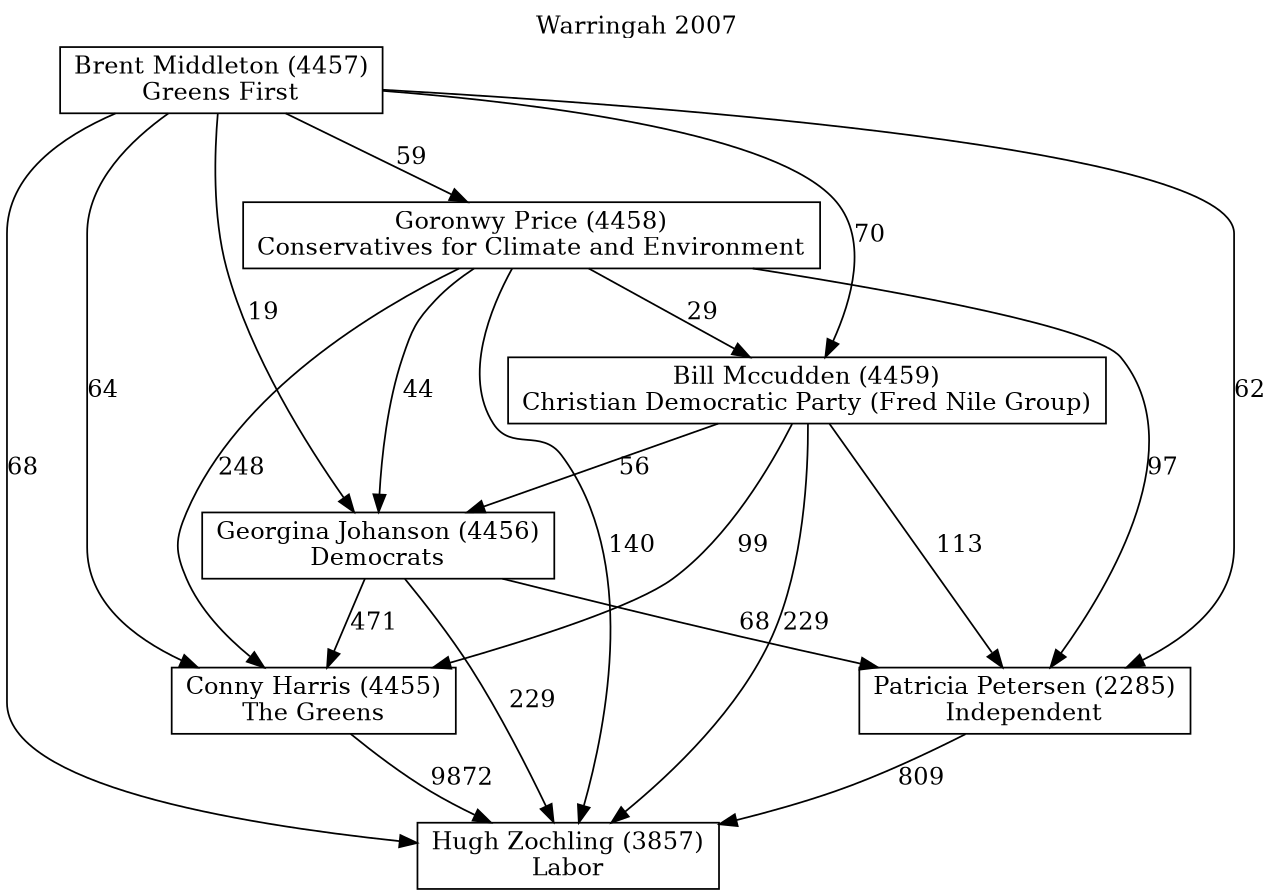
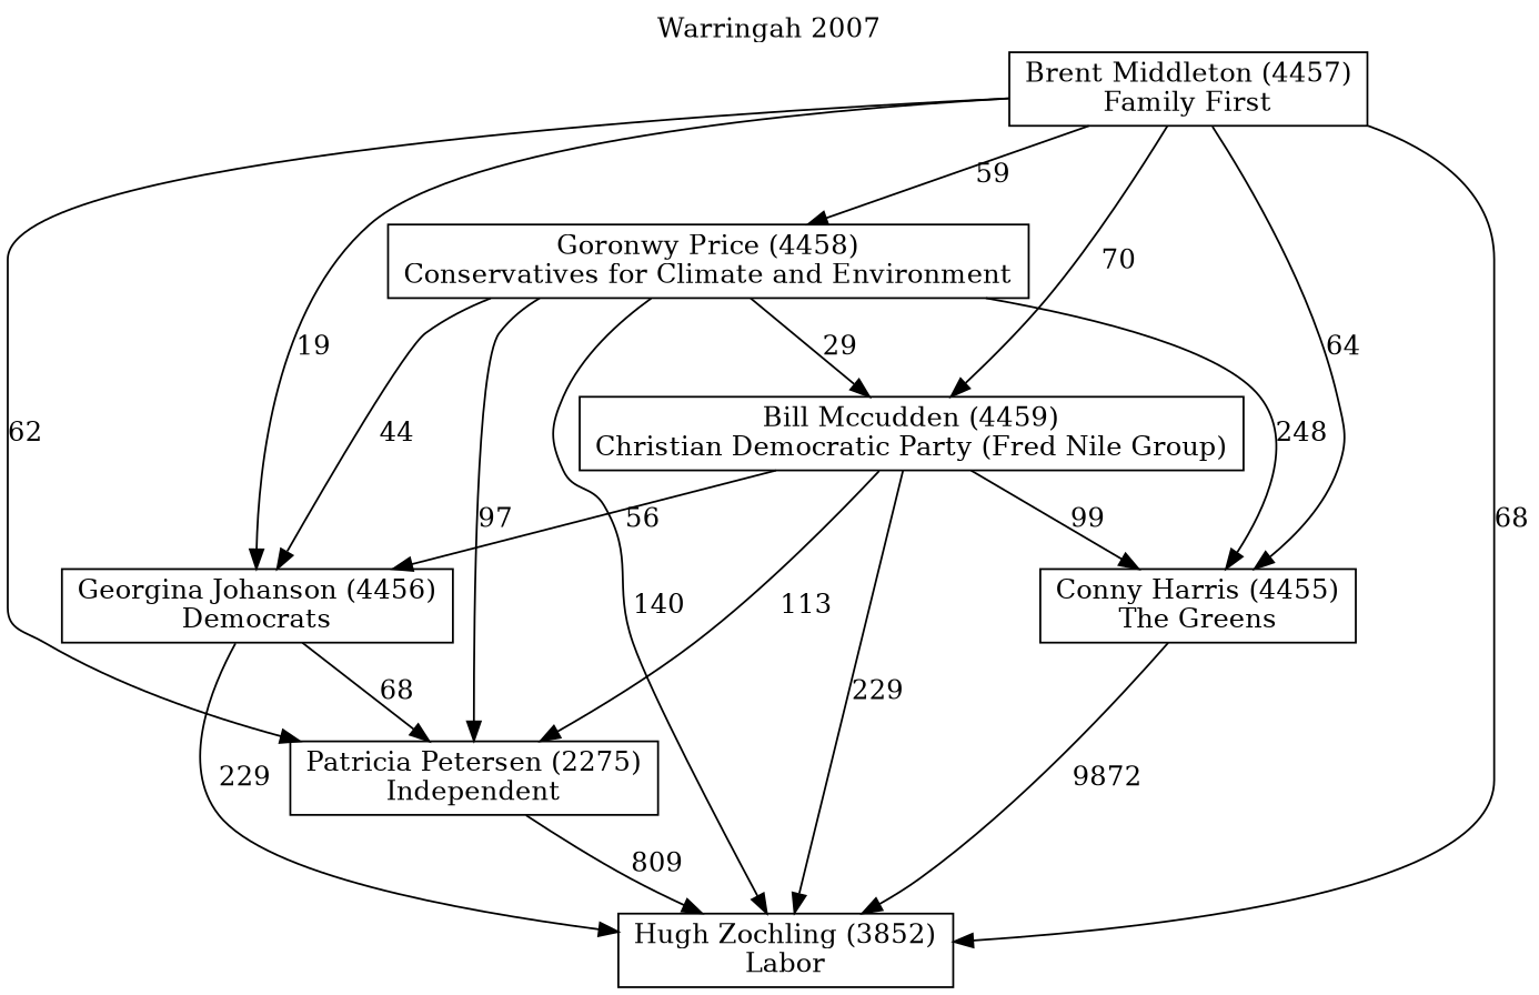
  digraph {
    label="Warringah 2007"
    labelloc=t
    mclimit=10
    node [shape=box]
-   n1 [label="Hugh Zochling (3857)\nLabor"]
+   n1 [label="Hugh Zochling (3852)\nLabor"]
    n2 [label="Conny Harris (4455)\nThe Greens"]
-   n3 [label="Patricia Petersen (2285)\nIndependent"]
+   n3 [label="Patricia Petersen (2275)\nIndependent"]
    n4 [label="Georgina Johanson (4456)\nDemocrats"]
    n5 [label="Bill Mccudden (4459)\nChristian Democratic Party (Fred Nile Group)"]
    n6 [label="Goronwy Price (4458)\nConservatives for Climate and Environment"]
-   n7 [label="Brent Middleton (4457)\nGreens First"]
+   n7 [label="Brent Middleton (4457)\nFamily First"]
    n2 -> n1 [label=9872]
    n3 -> n1 [label=809]
    n4 -> n1 [label=229]
-   n4 -> n2 [label=471]
    n4 -> n3 [label=68]
    n5 -> n1 [label=229]
    n5 -> n2 [label=99]
    n5 -> n3 [label=113]
    n5 -> n4 [label=56]
    n6 -> n1 [label=140]
    n6 -> n2 [label=248]
    n6 -> n3 [label=97]
    n6 -> n4 [label=44]
    n6 -> n5 [label=29]
    n7 -> n1 [label=68]
    n7 -> n2 [label=64]
    n7 -> n3 [label=62]
    n7 -> n4 [label=19]
    n7 -> n5 [label=70]
    n7 -> n6 [label=59]
  }
